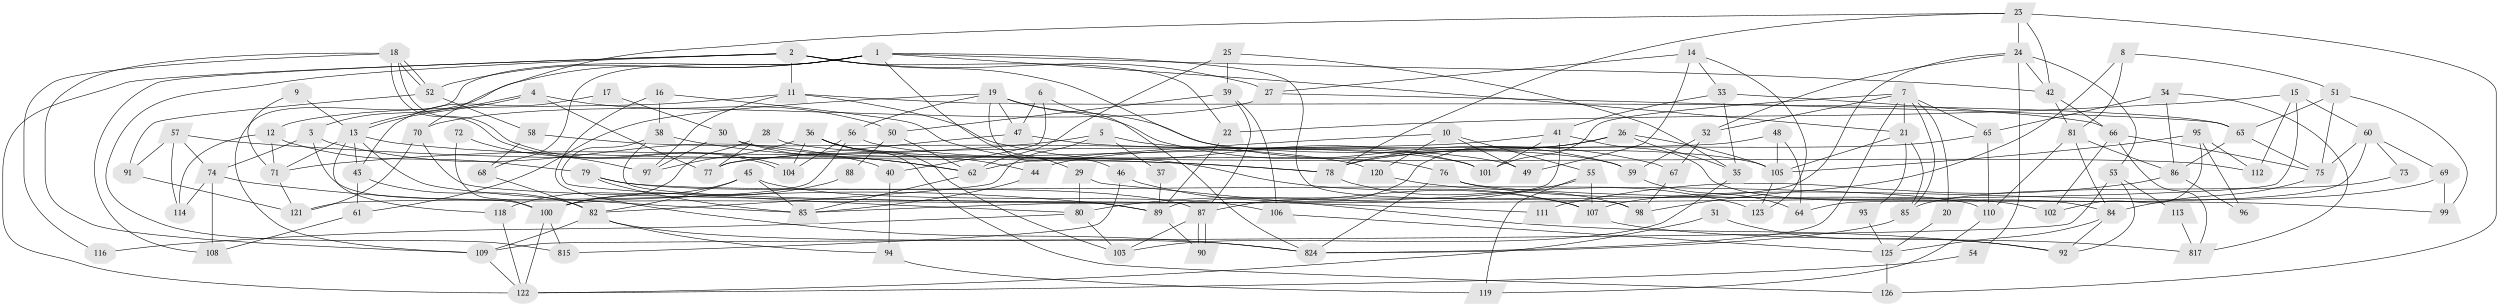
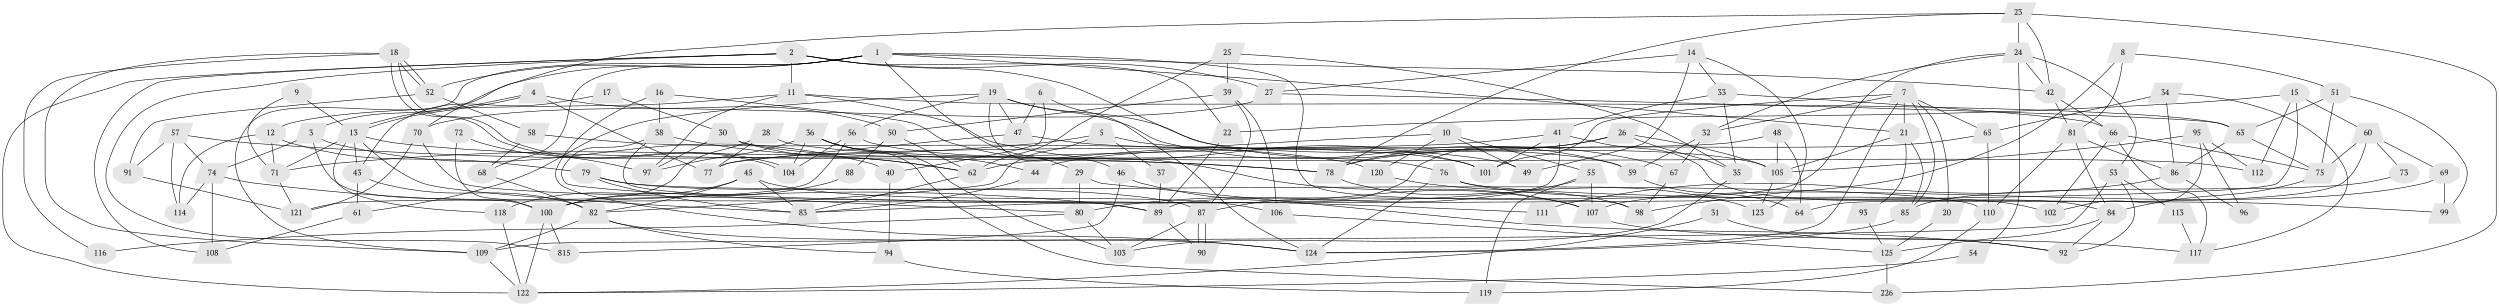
  graph {
    fontname="PT Serif"
    node [color=gray90 fontname="PT Serif" shape=octagon style=filled]
    edge [fontname="PT Serif"]
    3 [shape=parallelogram]
    1
    21
    29 [shape=parallelogram]
    42
    52 [shape=ellipse]
    68 [shape=ellipse]
    98 [shape=trapezium]
    109 [shape=ellipse]
    40 [shape=ellipse]
    74 [shape=parallelogram]
    100 [shape=parallelogram]
    85
    105
    93 [shape=parallelogram]
    80
    92
    81 [shape=trapezium]
    66 [shape=ellipse]
    58 [shape=parallelogram]
    91
    82 [shape=trapezium]
    122 [shape=ellipse]
    11 [shape=trapezium]
    2
    22 [shape=trapezium]
    27 [shape=parallelogram]
    67 [shape=parallelogram]
    108 [shape=trapezium]
    n30 [label=815 shape=ellipse]
    101 [shape=ellipse]
    12
    63 [shape=parallelogram]
    97
    89 [shape=trapezium]
    70 [shape=trapezium]
    94 [shape=trapezium]
    114 [shape=ellipse]
    4 [shape=trapezium]
    13 [shape=parallelogram]
    50
    77
    71 [shape=ellipse]
    43 [shape=ellipse]
    78 [shape=parallelogram]
    83 [shape=trapezium]
    118
    62 [shape=ellipse]
    88 [shape=ellipse]
    5 [shape=trapezium]
    37
    59 [shape=ellipse]
    64 [shape=trapezium]
    121
-   124 [shape=ellipse label=824]
+   124 [shape=ellipse]
    6
    47 [shape=trapezium]
    7 [shape=trapezium]
    20 [shape=parallelogram]
    32 [shape=ellipse]
    65 [shape=trapezium]
    125 [shape=ellipse]
    110 [shape=ellipse]
    8 [shape=parallelogram]
    51
    75 [shape=parallelogram]
    99 [shape=trapezium]
    86
    84
    9
    49 [shape=parallelogram]
    10
    55 [shape=trapezium]
    120 [shape=trapezium]
    107 [shape=trapezium]
    119 [shape=parallelogram]
    123
    79
    87 [shape=parallelogram]
    61
    14 [shape=trapezium]
    33 [shape=ellipse]
    35
    41 [shape=parallelogram]
    15 [shape=ellipse]
    60 [shape=trapezium]
    112 [shape=ellipse]
    69
    73 [shape=ellipse]
    16 [shape=ellipse]
    38 [shape=trapezium]
-   117 [shape=parallelogram label=817]
+   117 [shape=parallelogram]
    17 [shape=trapezium]
    30 [shape=trapezium]
    18
    104
    116
    19 [shape=trapezium]
    46 [shape=ellipse]
    56
    76 [shape=trapezium]
-   126 [shape=ellipse]
+   126 [shape=ellipse label=226]
    90 [shape=parallelogram]
    23 [shape=parallelogram]
    24 [shape=trapezium]
    53
    54 [shape=parallelogram]
    111 [shape=trapezium]
    113 [shape=trapezium]
    25 [shape=parallelogram]
    39 [shape=ellipse]
    103 [shape=ellipse]
    106 [shape=trapezium]
    26 [shape=parallelogram]
    28 [shape=parallelogram]
    31 [shape=ellipse]
    44 [shape=parallelogram]
    102 [shape=ellipse]
    34 [shape=parallelogram]
    96
    36 [shape=parallelogram]
    45 [shape=ellipse]
    48 [shape=ellipse]
    57 [shape=parallelogram]
    72 [shape=ellipse]
    95 [shape=trapezium]
    3 -- 40
    3 -- 74
    3 -- 100
    1 -- 3
    1 -- 21
    1 -- 29
    1 -- 42
    1 -- 52
    1 -- 68
    1 -- 98
    1 -- 109
    21 -- 85
    21 -- 105
    21 -- 93
    29 -- 80
    29 -- 92
    42 -- 81
    42 -- 66
    52 -- 58
    52 -- 91
    68 -- 82
    109 -- 122
    40 -- 94
    74 -- 108
    74 -- 89
    74 -- 114
    100 -- 122
    100 -- n30
    85 -- 124
    105 -- 123
    93 -- 125
    80 -- 116
    80 -- 103
    81 -- 110
    81 -- 86
    81 -- 84
    66 -- 75
    66 -- 117
    66 -- 102
    58 -- 68
    58 -- 120
    91 -- 121
    82 -- 109
    82 -- 94
    82 -- 124
    11 -- 101
    11 -- 12
    11 -- 63
    11 -- 97
    2 -- 122
    2 -- 11
    2 -- 22
    2 -- 27
    2 -- 67
    2 -- 108
    2 -- n30
    22 -- 89
    27 -- 63
    27 -- 70
    67 -- 98
    12 -- 114
    12 -- 71
    12 -- 79
    63 -- 75
    63 -- 86
    89 -- 90
    70 -- 121
    70 -- 111
    94 -- 119
    4 -- 13
    4 -- 13
    4 -- 50
    4 -- 77
    13 -- 71
    13 -- 43
    13 -- 78
    13 -- 83
    13 -- 118
    50 -- 62
    50 -- 88
    71 -- 121
    43 -- 82
    43 -- 61
    78 -- 98
    118 -- 122
    62 -- 83
    88 -- 100
    5 -- 82
    5 -- 71
    5 -- 37
    5 -- 59
    37 -- 89
    59 -- 64
    6 -- 40
    6 -- 124
    6 -- 47
    47 -- 101
    47 -- 77
    7 -- 21
    7 -- 85
    7 -- 101
    7 -- 124
    7 -- 20
    7 -- 32
    7 -- 65
    20 -- 125
    32 -- 67
    32 -- 59
    65 -- 78
    65 -- 110
    125 -- 126
    110 -- 119
    8 -- 98
    8 -- 81
    8 -- 51
    51 -- 63
    51 -- 75
    51 -- 99
    75 -- 84
    86 -- 111
    86 -- 96
    84 -- 92
    84 -- 125
    9 -- 13
    9 -- 71
    10 -- 62
    10 -- 49
    10 -- 55
    10 -- 120
    55 -- 80
    55 -- 107
    55 -- 119
    120 -- 123
    107 -- 117
    79 -- 83
    79 -- 110
    79 -- 87
    87 -- 90
    87 -- 90
    87 -- 103
    61 -- 108
    14 -- 27
    14 -- 49
    14 -- 123
    14 -- 33
    33 -- 66
    33 -- 35
    33 -- 41
    35 -- 103
    41 -- 100
    41 -- 101
    41 -- 84
    41 -- 44
    15 -- 22
    15 -- 83
    15 -- 60
    15 -- 112
    60 -- 64
    60 -- 75
    60 -- 69
    60 -- 73
    69 -- 99
    69 -- 107
    73 -- 85
    16 -- 124
    16 -- 107
    16 -- 38
    38 -- 80
    38 -- 89
    38 -- 62
    17 -- 43
    17 -- 30
    30 -- 97
    30 -- 62
    30 -- 49
    18 -- 52
    18 -- 52
    18 -- 109
    18 -- 104
    18 -- 104
    18 -- 116
    19 -- 105
    19 -- 59
    19 -- 47
    19 -- 61
    19 -- 46
    19 -- 56
    46 -- n30
    46 -- 107
    56 -- 121
    56 -- 104
    56 -- 76
    76 -- 124
    76 -- 99
    76 -- 102
    23 -- 42
    23 -- 70
    23 -- 78
    23 -- 126
    23 -- 24
    24 -- 42
    24 -- 89
    24 -- 32
    24 -- 53
    24 -- 54
    53 -- 109
    53 -- 92
    53 -- 113
    54 -- 122
    113 -- 117
    25 -- 62
    25 -- 35
    25 -- 39
    39 -- 50
    39 -- 87
    39 -- 106
    106 -- 125
    26 -- 105
    26 -- 78
    26 -- 87
    26 -- 35
    28 -- 100
    28 -- 77
    28 -- 112
    31 -- 92
    31 -- 122
    44 -- 83
    34 -- 65
    34 -- 86
    34 -- 117
    36 -- 97
    36 -- 104
    36 -- 126
    36 -- 103
    36 -- 44
    45 -- 82
    45 -- 83
    45 -- 118
    45 -- 106
    48 -- 105
    48 -- 77
    48 -- 64
    57 -- 74
    57 -- 91
    57 -- 114
    57 -- 78
    72 -- 100
    72 -- 97
    95 -- 105
    95 -- 112
    95 -- 102
    95 -- 96
  }
